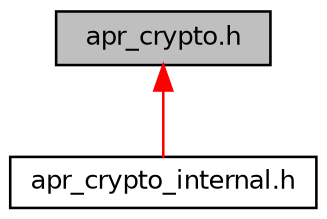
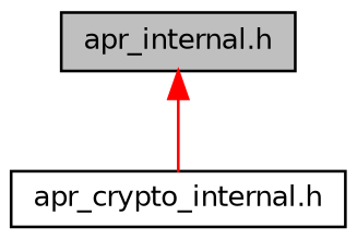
  digraph {
    node [color=black fontname=Helvetica fontsize=10 shape=record style=filled]
-   n1 [fillcolor=grey75 fontcolor=black height=0.2 label="apr_crypto.h" width=0.4]
+   n1 [fillcolor=grey75 fontcolor=black height=0.2 label="apr_internal.h" width=0.4]
    n2 [fillcolor=white height=0.2 label="apr_crypto_internal.h" width=0.4]
    n1 -> n2 [color=red dir=back fontname=Helvetica fontsize=10 labelfontname=Helvetica labelfontsize=10 style=solid]
  }
